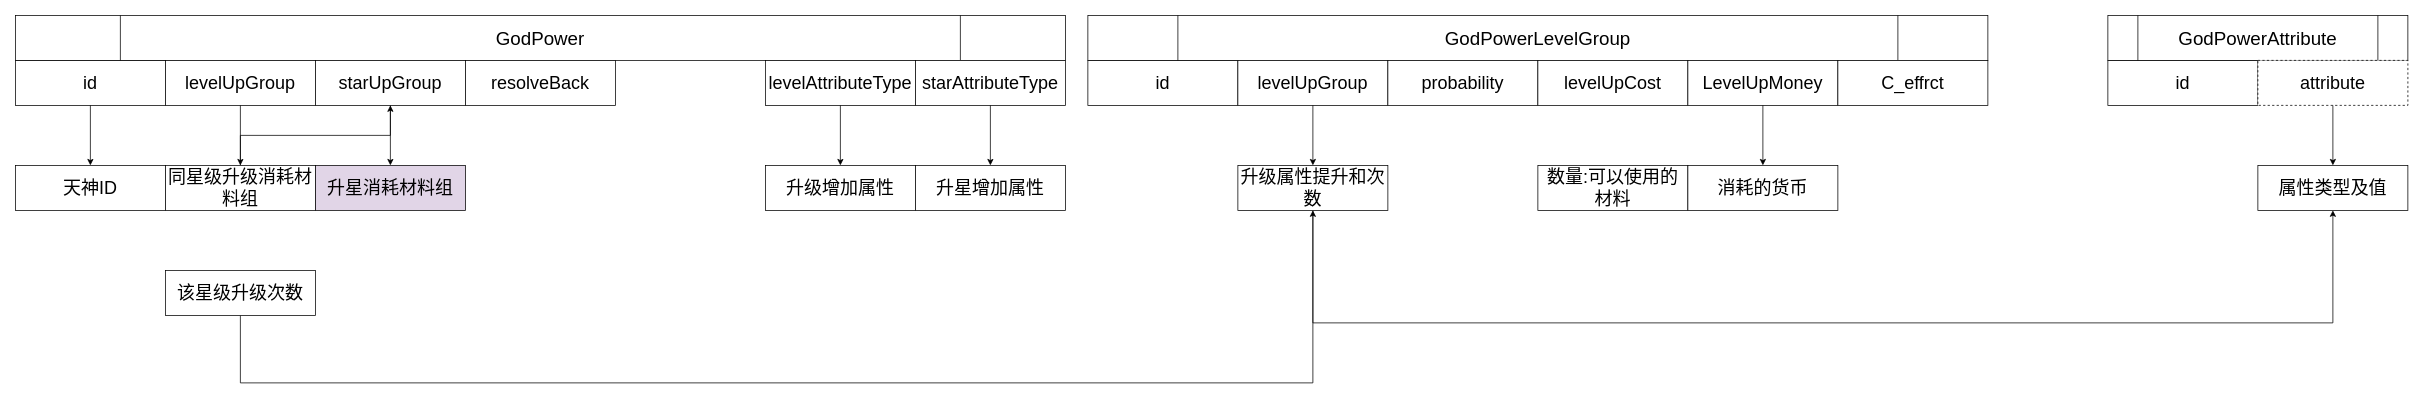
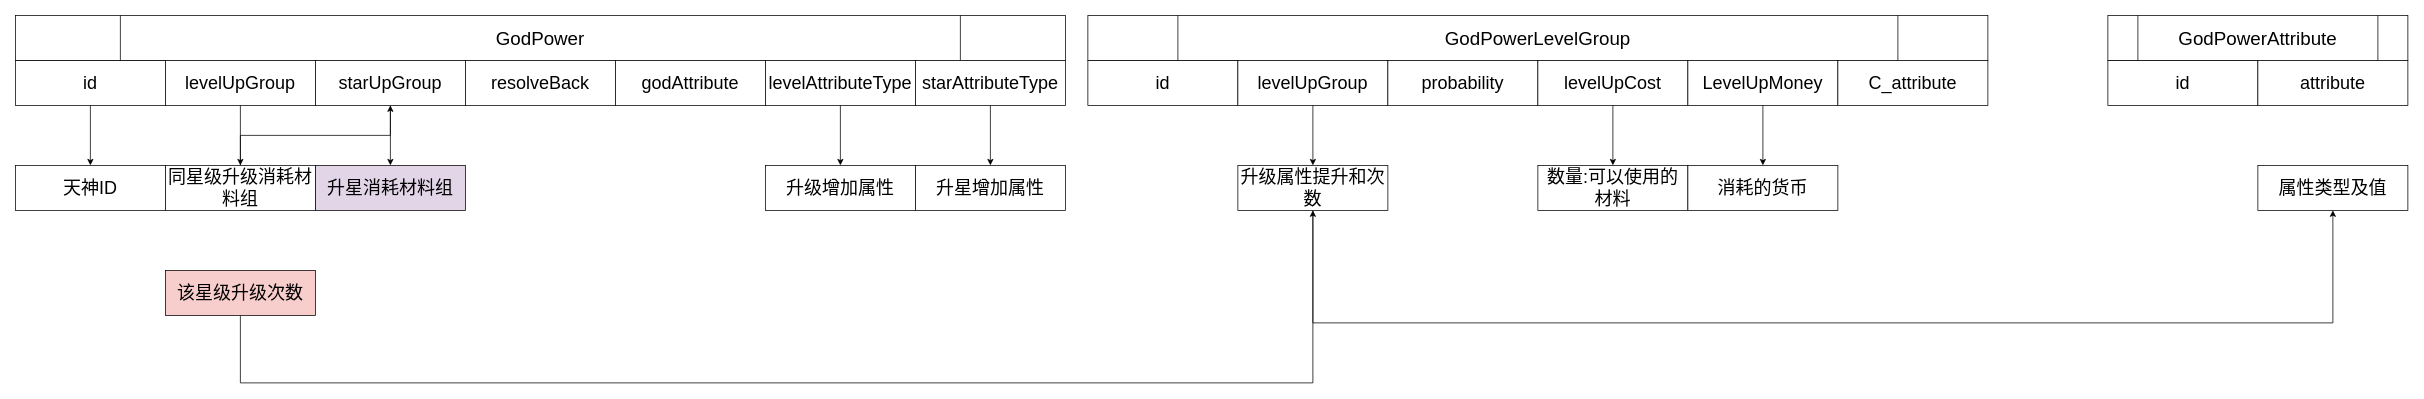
  <mxCell id="0" />
  <mxCell id="1" parent="0" />
  <mxCell id="2" value="" style="group" vertex="1" connectable="0" parent="1"><mxGeometry x="20" y="20" width="1400" height="420" as="geometry" /></mxCell>
  <mxCell id="3" value="&lt;font style=&quot;font-size: 24px;&quot;&gt;id&lt;/font&gt;" style="rounded=0;whiteSpace=wrap;html=1;" vertex="1" parent="2"><mxGeometry y="60" width="200" height="60" as="geometry" /></mxCell>
  <mxCell id="4" value="&lt;font style=&quot;font-size: 25px;&quot;&gt;GodPower&lt;/font&gt;" style="shape=process;whiteSpace=wrap;html=1;backgroundOutline=1;" vertex="1" parent="2"><mxGeometry width="1400" height="60" as="geometry" /></mxCell>
  <mxCell id="5" value="&lt;font style=&quot;font-size: 24px;&quot;&gt;levelUpGroup&lt;/font&gt;" style="rounded=0;whiteSpace=wrap;html=1;" vertex="1" parent="2"><mxGeometry x="200" y="60" width="200" height="60" as="geometry" /></mxCell>
  <mxCell id="6" value="&lt;font style=&quot;font-size: 24px;&quot;&gt;starUpGroup&lt;/font&gt;" style="rounded=0;whiteSpace=wrap;html=1;" vertex="1" parent="2"><mxGeometry x="400" y="60" width="200" height="60" as="geometry" /></mxCell>
  <mxCell id="7" value="&lt;font style=&quot;font-size: 24px;&quot;&gt;resolveBack&lt;/font&gt;" style="rounded=0;whiteSpace=wrap;html=1;" vertex="1" parent="2"><mxGeometry x="600" y="60" width="200" height="60" as="geometry" /></mxCell>
+ <mxCell id="8" value="&lt;font style=&quot;font-size: 24px;&quot;&gt;godAttribute&lt;/font&gt;" style="rounded=0;whiteSpace=wrap;html=1;" vertex="1" parent="2"><mxGeometry x="800" y="60" width="200" height="60" as="geometry" /></mxCell>
  <mxCell id="9" value="&lt;font style=&quot;font-size: 24px;&quot;&gt;levelAttributeType&lt;/font&gt;" style="rounded=0;whiteSpace=wrap;html=1;" vertex="1" parent="2"><mxGeometry x="1000" y="60" width="200" height="60" as="geometry" /></mxCell>
  <mxCell id="10" value="&lt;font style=&quot;font-size: 24px;&quot;&gt;starAttributeType&lt;/font&gt;" style="rounded=0;whiteSpace=wrap;html=1;" vertex="1" parent="2"><mxGeometry x="1200" y="60" width="200" height="60" as="geometry" /></mxCell>
  <mxCell id="11" value="&lt;span style=&quot;font-size: 24px;&quot;&gt;天神ID&lt;/span&gt;" style="rounded=0;whiteSpace=wrap;html=1;" vertex="1" parent="2"><mxGeometry y="200" width="200" height="60" as="geometry" /></mxCell>
  <mxCell id="12" value="" style="edgeStyle=orthogonalEdgeStyle;rounded=0;orthogonalLoop=1;jettySize=auto;html=1;" edge="1" parent="2" source="3" target="11"><mxGeometry relative="1" as="geometry" /></mxCell>
  <mxCell id="13" value="" style="group" vertex="1" connectable="0" parent="1"><mxGeometry x="1450" y="20" width="1200" height="420" as="geometry" /></mxCell>
  <mxCell id="14" value="&lt;font style=&quot;font-size: 24px;&quot;&gt;id&lt;/font&gt;" style="rounded=0;whiteSpace=wrap;html=1;" vertex="1" parent="13"><mxGeometry y="60" width="200" height="60" as="geometry" /></mxCell>
  <mxCell id="15" value="&lt;font style=&quot;font-size: 25px;&quot;&gt;GodPowerLevelGroup&lt;/font&gt;" style="shape=process;whiteSpace=wrap;html=1;backgroundOutline=1;" vertex="1" parent="13"><mxGeometry width="1200" height="60" as="geometry" /></mxCell>
  <mxCell id="16" value="&lt;font style=&quot;font-size: 24px;&quot;&gt;levelUpGroup&lt;/font&gt;" style="rounded=0;whiteSpace=wrap;html=1;" vertex="1" parent="13"><mxGeometry x="200" y="60" width="200" height="60" as="geometry" /></mxCell>
  <mxCell id="17" value="&lt;font style=&quot;font-size: 24px;&quot;&gt;probability&lt;/font&gt;" style="rounded=0;whiteSpace=wrap;html=1;" vertex="1" parent="13"><mxGeometry x="400" y="60" width="200" height="60" as="geometry" /></mxCell>
  <mxCell id="18" value="&lt;font style=&quot;font-size: 24px;&quot;&gt;levelUpCost&lt;/font&gt;" style="rounded=0;whiteSpace=wrap;html=1;" vertex="1" parent="13"><mxGeometry x="600" y="60" width="200" height="60" as="geometry" /></mxCell>
  <mxCell id="19" value="&lt;font style=&quot;font-size: 24px;&quot;&gt;LevelUpMoney&lt;/font&gt;" style="rounded=0;whiteSpace=wrap;html=1;" vertex="1" parent="13"><mxGeometry x="800" y="60" width="200" height="60" as="geometry" /></mxCell>
- <mxCell id="20" value="&lt;font style=&quot;font-size: 24px;&quot;&gt;C_effrct&lt;/font&gt;" style="rounded=0;whiteSpace=wrap;html=1;" vertex="1" parent="13"><mxGeometry x="1000" y="60" width="200" height="60" as="geometry" /></mxCell>
+ <mxCell id="20" value="&lt;font style=&quot;font-size: 24px;&quot;&gt;C_attribute&lt;/font&gt;" style="rounded=0;whiteSpace=wrap;html=1;" vertex="1" parent="13"><mxGeometry x="1000" y="60" width="200" height="60" as="geometry" /></mxCell>
  <mxCell id="21" value="" style="group" vertex="1" connectable="0" parent="1"><mxGeometry x="2810" y="20" width="400" height="420" as="geometry" /></mxCell>
  <mxCell id="22" value="&lt;font style=&quot;font-size: 24px;&quot;&gt;id&lt;/font&gt;" style="rounded=0;whiteSpace=wrap;html=1;" vertex="1" parent="21"><mxGeometry y="60" width="200" height="60" as="geometry" /></mxCell>
  <mxCell id="23" value="&lt;font style=&quot;font-size: 25px;&quot;&gt;GodPowerAttribute&lt;/font&gt;" style="shape=process;whiteSpace=wrap;html=1;backgroundOutline=1;" vertex="1" parent="21"><mxGeometry width="400" height="60" as="geometry" /></mxCell>
- <mxCell id="24" value="&lt;font style=&quot;font-size: 24px;&quot;&gt;attribute&lt;/font&gt;" style="rounded=0;whiteSpace=wrap;html=1;dashed=1;" vertex="1" parent="21"><mxGeometry x="200" y="60" width="200" height="60" as="geometry" /></mxCell>
+ <mxCell id="24" value="&lt;font style=&quot;font-size: 24px;&quot;&gt;attribute&lt;/font&gt;" style="rounded=0;whiteSpace=wrap;html=1;" vertex="1" parent="21"><mxGeometry x="200" y="60" width="200" height="60" as="geometry" /></mxCell>
  <mxCell id="25" value="" style="edgeStyle=orthogonalEdgeStyle;rounded=0;orthogonalLoop=1;jettySize=auto;html=1;" edge="1" parent="1" source="26" target="6"><mxGeometry relative="1" as="geometry" /></mxCell>
  <mxCell id="26" value="&lt;font style=&quot;font-size: 24px;&quot;&gt;同星级升级消耗材料组&lt;/font&gt;" style="rounded=0;whiteSpace=wrap;html=1;" vertex="1" parent="1"><mxGeometry x="220" y="220" width="200" height="60" as="geometry" /></mxCell>
  <mxCell id="27" value="" style="edgeStyle=orthogonalEdgeStyle;rounded=0;orthogonalLoop=1;jettySize=auto;html=1;" edge="1" parent="1" source="5" target="26"><mxGeometry relative="1" as="geometry" /></mxCell>
  <mxCell id="28" value="&lt;span style=&quot;font-size: 24px;&quot;&gt;升星消耗材料组&lt;/span&gt;" style="rounded=0;whiteSpace=wrap;html=1;fillColor=#e1d5e7;" vertex="1" parent="1"><mxGeometry x="420" y="220" width="200" height="60" as="geometry" /></mxCell>
  <mxCell id="29" value="" style="edgeStyle=orthogonalEdgeStyle;rounded=0;orthogonalLoop=1;jettySize=auto;html=1;" edge="1" parent="1" source="6" target="28"><mxGeometry relative="1" as="geometry" /></mxCell>
  <mxCell id="30" value="&lt;span style=&quot;font-size: 24px;&quot;&gt;升级增加属性&lt;/span&gt;" style="rounded=0;whiteSpace=wrap;html=1;" vertex="1" parent="1"><mxGeometry x="1020" y="220" width="200" height="60" as="geometry" /></mxCell>
  <mxCell id="31" value="" style="edgeStyle=orthogonalEdgeStyle;rounded=0;orthogonalLoop=1;jettySize=auto;html=1;" edge="1" parent="1" source="9" target="30"><mxGeometry relative="1" as="geometry" /></mxCell>
  <mxCell id="32" value="&lt;font style=&quot;font-size: 24px;&quot;&gt;升星增加属性&lt;/font&gt;" style="rounded=0;whiteSpace=wrap;html=1;" vertex="1" parent="1"><mxGeometry x="1220" y="220" width="200" height="60" as="geometry" /></mxCell>
  <mxCell id="33" value="" style="edgeStyle=orthogonalEdgeStyle;rounded=0;orthogonalLoop=1;jettySize=auto;html=1;" edge="1" parent="1" source="10" target="32"><mxGeometry relative="1" as="geometry" /></mxCell>
  <mxCell id="34" style="edgeStyle=orthogonalEdgeStyle;rounded=0;orthogonalLoop=1;jettySize=auto;html=1;entryX=0.5;entryY=1;entryDx=0;entryDy=0;" edge="1" parent="1" source="35" target="37"><mxGeometry relative="1" as="geometry"><Array as="points"><mxPoint x="320" y="510" /><mxPoint x="1750" y="510" /></Array></mxGeometry></mxCell>
- <mxCell id="35" value="&lt;span style=&quot;font-size: 24px;&quot;&gt;该星级升级次数&lt;/span&gt;" style="rounded=0;whiteSpace=wrap;html=1;" vertex="1" parent="1"><mxGeometry x="220" y="360" width="200" height="60" as="geometry" /></mxCell>
+ <mxCell id="35" value="&lt;span style=&quot;font-size: 24px;&quot;&gt;该星级升级次数&lt;/span&gt;" style="rounded=0;whiteSpace=wrap;html=1;fillColor=#f8cecc;" vertex="1" parent="1"><mxGeometry x="220" y="360" width="200" height="60" as="geometry" /></mxCell>
  <mxCell id="36" style="edgeStyle=orthogonalEdgeStyle;rounded=0;orthogonalLoop=1;jettySize=auto;html=1;exitX=0.5;exitY=1;exitDx=0;exitDy=0;entryX=0.5;entryY=1;entryDx=0;entryDy=0;" edge="1" parent="1" source="37" target="39"><mxGeometry relative="1" as="geometry"><Array as="points"><mxPoint x="1750" y="430" /><mxPoint x="3110" y="430" /></Array></mxGeometry></mxCell>
  <mxCell id="37" value="&lt;span style=&quot;font-size: 24px;&quot;&gt;升级属性提升和次数&lt;/span&gt;" style="rounded=0;whiteSpace=wrap;html=1;" vertex="1" parent="1"><mxGeometry x="1650" y="220" width="200" height="60" as="geometry" /></mxCell>
  <mxCell id="38" value="" style="edgeStyle=orthogonalEdgeStyle;rounded=0;orthogonalLoop=1;jettySize=auto;html=1;" edge="1" parent="1" source="16" target="37"><mxGeometry relative="1" as="geometry" /></mxCell>
  <mxCell id="39" value="&lt;span style=&quot;font-size: 24px;&quot;&gt;属性类型及值&lt;/span&gt;" style="rounded=0;whiteSpace=wrap;html=1;" vertex="1" parent="1"><mxGeometry x="3010" y="220" width="200" height="60" as="geometry" /></mxCell>
- <mxCell id="40" value="" style="edgeStyle=orthogonalEdgeStyle;rounded=0;orthogonalLoop=1;jettySize=auto;html=1;" edge="1" parent="1" source="24" target="39"><mxGeometry relative="1" as="geometry" /></mxCell>
  <mxCell id="41" value="&lt;font style=&quot;font-size: 24px;&quot;&gt;数量:可以使用的材料&lt;/font&gt;" style="rounded=0;whiteSpace=wrap;html=1;" vertex="1" parent="1"><mxGeometry x="2050" y="220" width="200" height="60" as="geometry" /></mxCell>
+ <mxCell id="42" value="" style="edgeStyle=orthogonalEdgeStyle;rounded=0;orthogonalLoop=1;jettySize=auto;html=1;" edge="1" parent="1" source="18" target="41"><mxGeometry relative="1" as="geometry" /></mxCell>
  <mxCell id="43" value="&lt;font style=&quot;font-size: 24px;&quot;&gt;消耗的货币&lt;/font&gt;" style="rounded=0;whiteSpace=wrap;html=1;" vertex="1" parent="1"><mxGeometry x="2250" y="220" width="200" height="60" as="geometry" /></mxCell>
  <mxCell id="44" value="" style="edgeStyle=orthogonalEdgeStyle;rounded=0;orthogonalLoop=1;jettySize=auto;html=1;" edge="1" parent="1" source="19" target="43"><mxGeometry relative="1" as="geometry" /></mxCell>
